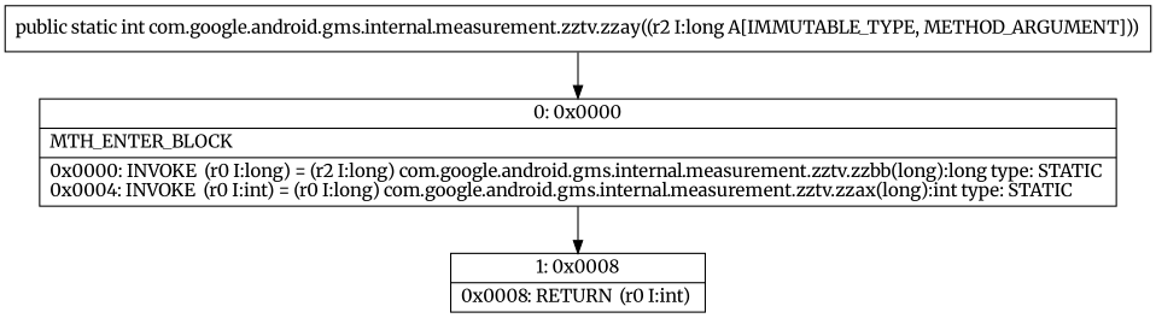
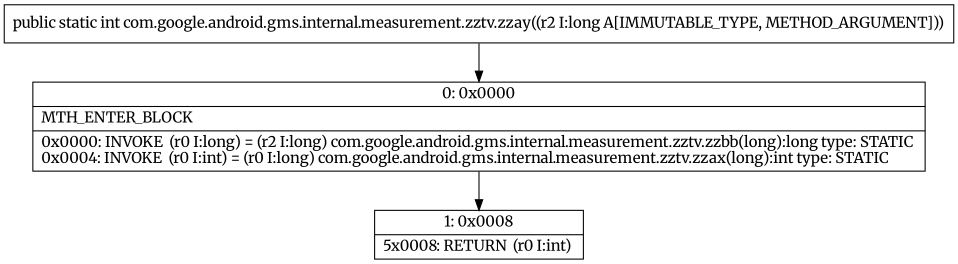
  digraph {
    fontname=Merriweather
    node [shape=record fontname=Merriweather]
    edge [fontname=Merriweather]
    n1 [label="{0\:\ 0x0000|MTH_ENTER_BLOCK\l|0x0000: INVOKE  (r0 I:long) = (r2 I:long) com.google.android.gms.internal.measurement.zztv.zzbb(long):long type: STATIC \l0x0004: INVOKE  (r0 I:int) = (r0 I:long) com.google.android.gms.internal.measurement.zztv.zzax(long):int type: STATIC \l}"]
-   n2 [label="{1\:\ 0x0008|0x0008: RETURN  (r0 I:int) \l}"]
+   n2 [label="{1\:\ 0x0008|5x0008: RETURN  (r0 I:int) \l}"]
    n3 [label="{public static int com.google.android.gms.internal.measurement.zztv.zzay((r2 I:long A[IMMUTABLE_TYPE, METHOD_ARGUMENT])) }"]
    n1 -> n2
    n3 -> n1
  }
